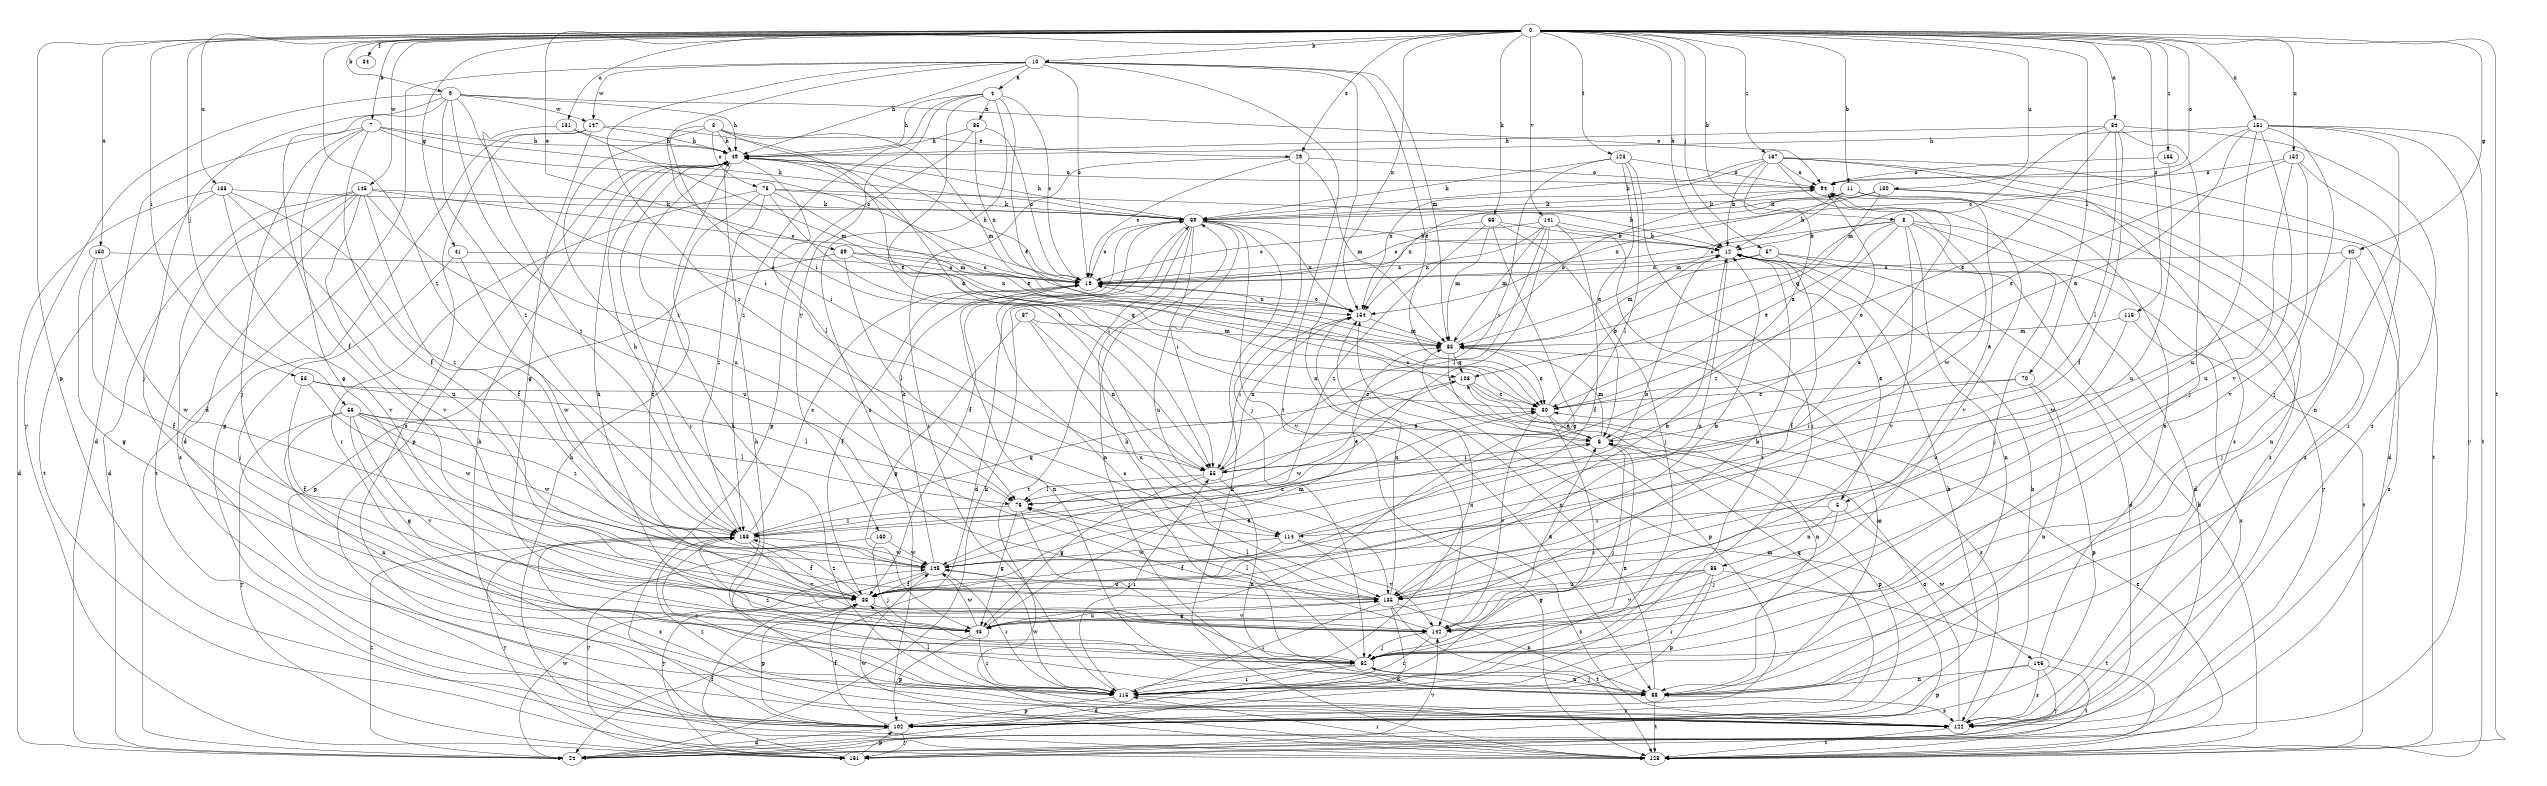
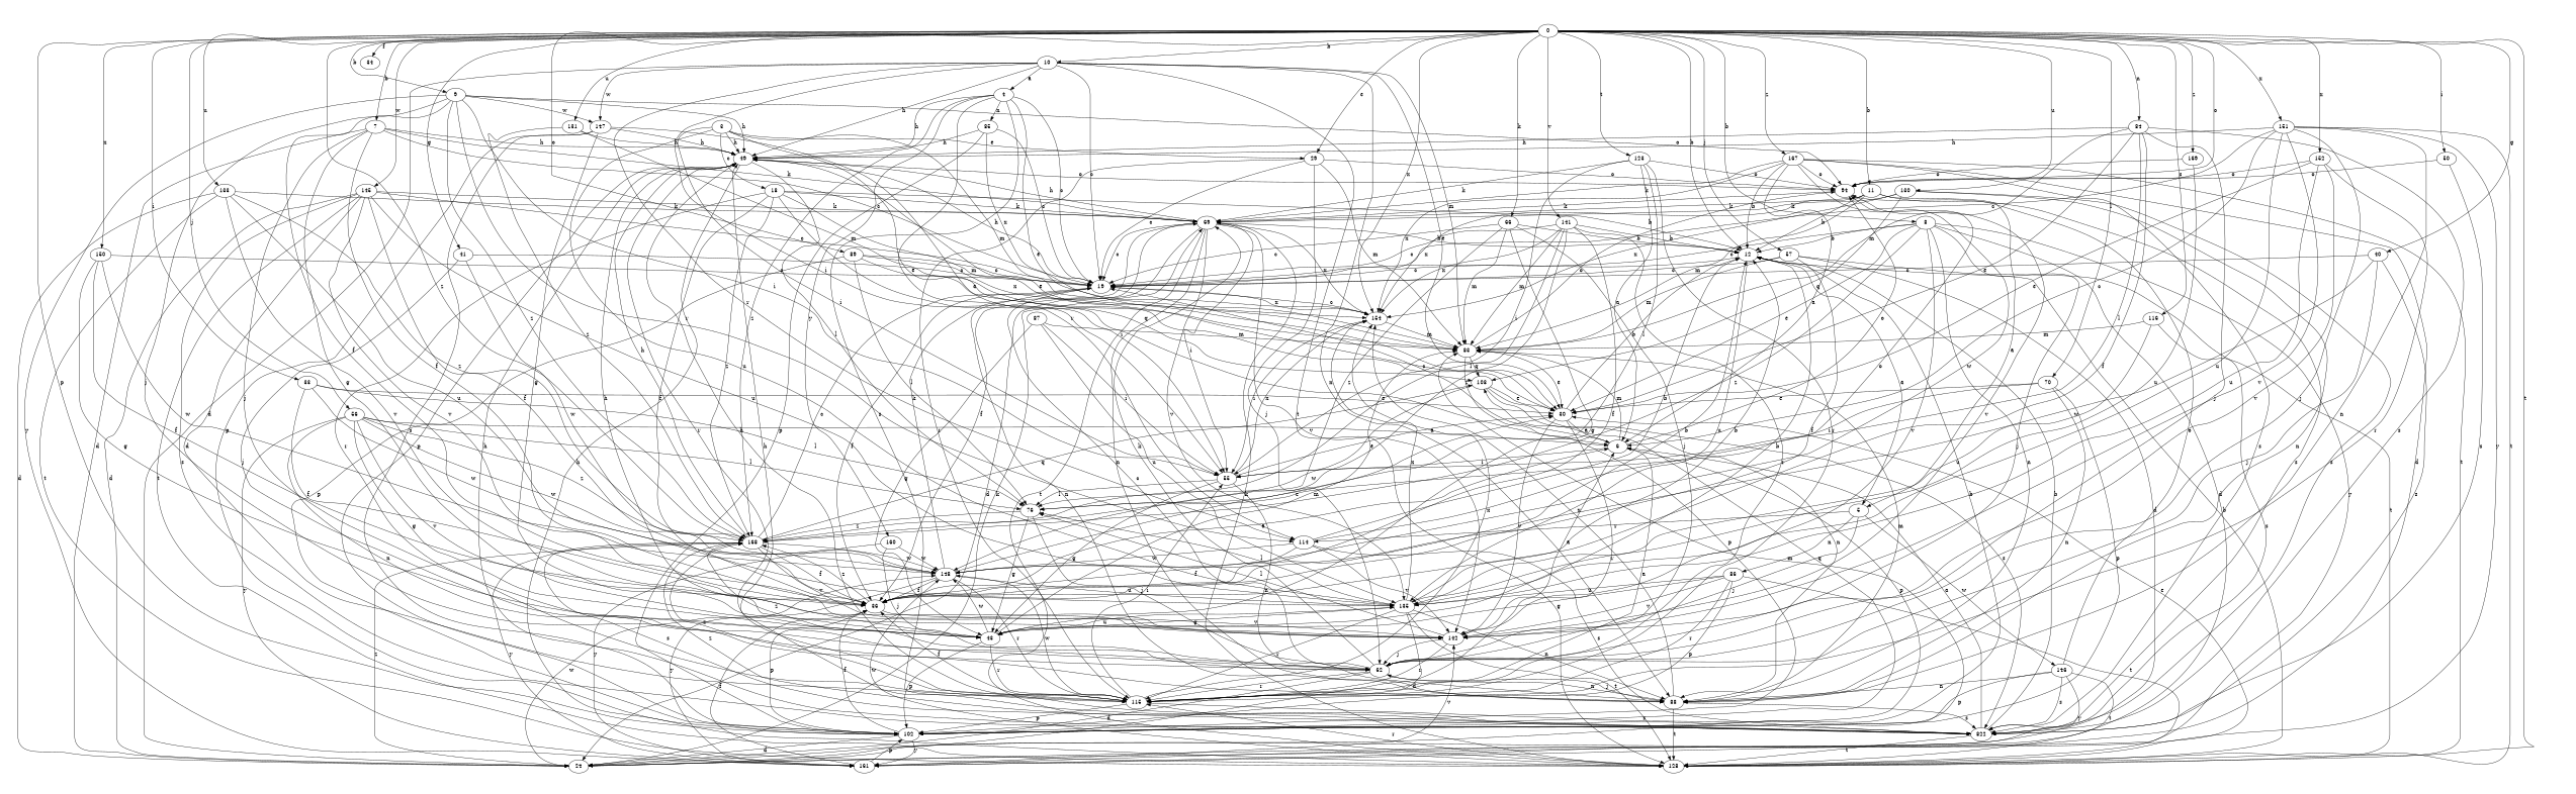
  strict digraph {
    0
    7
    8
    9
    10
    11
    12
    29
    34
    40
    41
-   53
+   50
+   53 [label=33]
    56
    57
    66
    70
    84
    89
    94
    102
    116
    123
    128
    130
    131
    133
    141
    145
    150
    151
    152
    154
-   165
+   165 [label=169]
    167
    168
    49
    19
    62
    24
    36
    43
    69
    30
    88
    142
    161
    55
    114
    147
    83
    4
-   122
+   122 [label=822]
    5
    135
    115
    148
    76
    6
    108
    3
-   18 [label=78]
+   18
    85
    160
    86
    146
    87
    0 -> 7 [label=b]
    0 -> 8 [label=b]
    0 -> 9 [label=b]
    0 -> 10 [label=b]
    0 -> 11 [label=b]
    0 -> 12 [label=b]
    0 -> 29 [label=e]
    0 -> 34 [label=f]
    0 -> 40 [label=g]
    0 -> 41 [label=g]
+   0 -> 50 [label=i]
    0 -> 53 [label=i]
    0 -> 56 [label=j]
    0 -> 57 [label=j]
    0 -> 66 [label=k]
    0 -> 70 [label=l]
    0 -> 84 [label=n]
    0 -> 89 [label=o]
    0 -> 94 [label=o]
    0 -> 102 [label=p]
    0 -> 116 [label=s]
    0 -> 123 [label=t]
    0 -> 128 [label=t]
    0 -> 130 [label=u]
    0 -> 131 [label=u]
    0 -> 133 [label=u]
    0 -> 141 [label=v]
    0 -> 145 [label=w]
    0 -> 150 [label=x]
    0 -> 151 [label=x]
    0 -> 152 [label=x]
    0 -> 154 [label=x]
    0 -> 165 [label=z]
    0 -> 167 [label=z]
    0 -> 168 [label=z]
    7 -> 49 [label=h]
    7 -> 19 [label=c]
    7 -> 62 [label=j]
    7 -> 24 [label=d]
    7 -> 36 [label=f]
    7 -> 43 [label=g]
    7 -> 69 [label=k]
    8 -> 12 [label=b]
    8 -> 168 [label=z]
    8 -> 19 [label=c]
    8 -> 62 [label=j]
    8 -> 24 [label=d]
    8 -> 30 [label=e]
    8 -> 88 [label=n]
    8 -> 142 [label=v]
    8 -> 161 [label=y]
    9 -> 94 [label=o]
    9 -> 168 [label=z]
    9 -> 49 [label=h]
    9 -> 62 [label=j]
    9 -> 36 [label=f]
    9 -> 161 [label=y]
    9 -> 55 [label=i]
    9 -> 114 [label=r]
    9 -> 147 [label=w]
    10 -> 128 [label=t]
    10 -> 49 [label=h]
    10 -> 19 [label=c]
    10 -> 24 [label=d]
    10 -> 30 [label=e]
    10 -> 88 [label=n]
    10 -> 55 [label=i]
    10 -> 114 [label=r]
    10 -> 147 [label=w]
    10 -> 83 [label=m]
    10 -> 4 [label=a]
    11 -> 12 [label=b]
    11 -> 154 [label=x]
    11 -> 69 [label=k]
    11 -> 83 [label=m]
    11 -> 122 [label=s]
    11 -> 5 [label=a]
    12 -> 19 [label=c]
    12 -> 5 [label=a]
    12 -> 135 [label=u]
    29 -> 94 [label=o]
    29 -> 19 [label=c]
    29 -> 62 [label=j]
    29 -> 83 [label=m]
    29 -> 115 [label=r]
    40 -> 19 [label=c]
    40 -> 62 [label=j]
    40 -> 122 [label=s]
    40 -> 148 [label=w]
    41 -> 19 [label=c]
    41 -> 62 [label=j]
    41 -> 148 [label=w]
+   50 -> 94 [label=o]
+   50 -> 122 [label=s]
    53 -> 36 [label=f]
    53 -> 30 [label=e]
    53 -> 148 [label=w]
    53 -> 76 [label=l]
    56 -> 168 [label=z]
    56 -> 43 [label=g]
    56 -> 88 [label=n]
    56 -> 142 [label=v]
    56 -> 161 [label=y]
    56 -> 148 [label=w]
    56 -> 76 [label=l]
    56 -> 6 [label=a]
    57 -> 128 [label=t]
    57 -> 19 [label=c]
    57 -> 24 [label=d]
    57 -> 36 [label=f]
    57 -> 83 [label=m]
    66 -> 12 [label=b]
    66 -> 168 [label=z]
    66 -> 19 [label=c]
    66 -> 62 [label=j]
    66 -> 43 [label=g]
    66 -> 83 [label=m]
    70 -> 102 [label=p]
    70 -> 30 [label=e]
    70 -> 88 [label=n]
    70 -> 55 [label=i]
    84 -> 49 [label=h]
    84 -> 62 [label=j]
    84 -> 36 [label=f]
    84 -> 30 [label=e]
    84 -> 83 [label=m]
    84 -> 122 [label=s]
    84 -> 76 [label=l]
    89 -> 102 [label=p]
    89 -> 154 [label=x]
    89 -> 19 [label=c]
    89 -> 76 [label=l]
    89 -> 108 [label=q]
    94 -> 69 [label=k]
    94 -> 142 [label=v]
    102 -> 12 [label=b]
    102 -> 49 [label=h]
    102 -> 24 [label=d]
    102 -> 36 [label=f]
    102 -> 161 [label=y]
    102 -> 108 [label=q]
    116 -> 83 [label=m]
    116 -> 122 [label=s]
    116 -> 135 [label=u]
    123 -> 94 [label=o]
    123 -> 69 [label=k]
    123 -> 55 [label=i]
    123 -> 115 [label=r]
    123 -> 76 [label=l]
    123 -> 6 [label=a]
    128 -> 12 [label=b]
    128 -> 69 [label=k]
    128 -> 30 [label=e]
    128 -> 115 [label=r]
    128 -> 148 [label=w]
    130 -> 154 [label=x]
    130 -> 69 [label=k]
    130 -> 88 [label=n]
    130 -> 122 [label=s]
    130 -> 108 [label=q]
    131 -> 168 [label=z]
    131 -> 49 [label=h]
    131 -> 83 [label=m]
    133 -> 128 [label=t]
    133 -> 168 [label=z]
    133 -> 24 [label=d]
    133 -> 69 [label=k]
    133 -> 142 [label=v]
    133 -> 135 [label=u]
    141 -> 12 [label=b]
    141 -> 154 [label=x]
    141 -> 168 [label=z]
    141 -> 19 [label=c]
    141 -> 36 [label=f]
    141 -> 83 [label=m]
    141 -> 115 [label=r]
    141 -> 76 [label=l]
    145 -> 128 [label=t]
    145 -> 19 [label=c]
    145 -> 24 [label=d]
    145 -> 36 [label=f]
    145 -> 69 [label=k]
    145 -> 142 [label=v]
    145 -> 122 [label=s]
    145 -> 135 [label=u]
    145 -> 115 [label=d]
    150 -> 19 [label=c]
    150 -> 36 [label=f]
    150 -> 43 [label=g]
    150 -> 148 [label=w]
    151 -> 128 [label=t]
    151 -> 49 [label=h]
    151 -> 19 [label=c]
    151 -> 62 [label=j]
    151 -> 88 [label=n]
    151 -> 142 [label=v]
    151 -> 161 [label=y]
    151 -> 135 [label=u]
-   151 -> 6 [label=a]
+   151 -> 6 [label=c]
    152 -> 94 [label=o]
    152 -> 30 [label=e]
    152 -> 142 [label=v]
    152 -> 135 [label=u]
    152 -> 115 [label=r]
    154 -> 19 [label=c]
    154 -> 55 [label=i]
    154 -> 83 [label=m]
    165 -> 94 [label=o]
    165 -> 135 [label=u]
    167 -> 12 [label=b]
    167 -> 94 [label=o]
    167 -> 128 [label=t]
    167 -> 154 [label=x]
    167 -> 24 [label=d]
    167 -> 69 [label=k]
    167 -> 122 [label=s]
    167 -> 148 [label=w]
    167 -> 6 [label=a]
    168 -> 49 [label=h]
    168 -> 19 [label=c]
    168 -> 36 [label=f]
    168 -> 142 [label=v]
    168 -> 161 [label=y]
    168 -> 122 [label=s]
    168 -> 148 [label=w]
    168 -> 108 [label=q]
    49 -> 94 [label=o]
    49 -> 102 [label=p]
    49 -> 128 [label=h]
    49 -> 30 [label=e]
    49 -> 115 [label=r]
    49 -> 76 [label=l]
    19 -> 154 [label=x]
    19 -> 49 [label=h]
    19 -> 36 [label=f]
    19 -> 88 [label=n]
    62 -> 168 [label=z]
    62 -> 19 [label=c]
    62 -> 24 [label=d]
    62 -> 69 [label=k]
    62 -> 88 [label=n]
    62 -> 115 [label=r]
    24 -> 168 [label=z]
    24 -> 69 [label=k]
    24 -> 83 [label=m]
    24 -> 148 [label=w]
    36 -> 12 [label=b]
    36 -> 102 [label=p]
    36 -> 168 [label=z]
    36 -> 142 [label=v]
    36 -> 6 [label=a]
    43 -> 12 [label=b]
    43 -> 102 [label=p]
    43 -> 49 [label=h]
    43 -> 83 [label=m]
    43 -> 135 [label=u]
    43 -> 115 [label=r]
    43 -> 148 [label=w]
    69 -> 12 [label=b]
    69 -> 128 [label=t]
    69 -> 154 [label=x]
    69 -> 49 [label=h]
    69 -> 19 [label=c]
    69 -> 24 [label=d]
    69 -> 36 [label=f]
    69 -> 88 [label=n]
    69 -> 142 [label=v]
    69 -> 55 [label=i]
-   69 -> 135 [label=u]
+   69 -> 135 [label=v]
    30 -> 12 [label=b]
    30 -> 142 [label=v]
    30 -> 115 [label=r]
    30 -> 6 [label=a]
    88 -> 128 [label=t]
    88 -> 154 [label=x]
    88 -> 62 [label=j]
    88 -> 83 [label=m]
    88 -> 122 [label=s]
    142 -> 62 [label=j]
    142 -> 115 [label=r]
    142 -> 76 [label=l]
    142 -> 6 [label=a]
    161 -> 102 [label=p]
    161 -> 36 [label=f]
    161 -> 142 [label=v]
    55 -> 154 [label=x]
    55 -> 43 [label=g]
    55 -> 30 [label=e]
    55 -> 88 [label=n]
    55 -> 76 [label=l]
    114 -> 12 [label=b]
    114 -> 94 [label=o]
    114 -> 36 [label=f]
    114 -> 142 [label=v]
    114 -> 122 [label=s]
    114 -> 148 [label=w]
    147 -> 102 [label=p]
    147 -> 49 [label=h]
    147 -> 43 [label=g]
    147 -> 122 [label=s]
    147 -> 6 [label=a]
    83 -> 94 [label=o]
    83 -> 102 [label=p]
    83 -> 30 [label=e]
    83 -> 108 [label=q]
    4 -> 168 [label=z]
    4 -> 49 [label=h]
    4 -> 19 [label=c]
    4 -> 30 [label=e]
    4 -> 114 [label=r]
    4 -> 122 [label=s]
    4 -> 85 [label=n]
    4 -> 160 [label=y]
    122 -> 12 [label=b]
    122 -> 128 [label=t]
    122 -> 168 [label=z]
    122 -> 49 [label=h]
    122 -> 6 [label=a]
    5 -> 62 [label=j]
    5 -> 114 [label=r]
    5 -> 86 [label=n]
    5 -> 146 [label=w]
    135 -> 12 [label=b]
    135 -> 128 [label=t]
    135 -> 154 [label=x]
    135 -> 24 [label=d]
    135 -> 43 [label=g]
    135 -> 88 [label=n]
    135 -> 115 [label=r]
    135 -> 76 [label=l]
    115 -> 102 [label=p]
    115 -> 154 [label=x]
    115 -> 168 [label=z]
    115 -> 49 [label=h]
-   115 -> 36 [label=l]
+   115 -> 36 [label=f]
    115 -> 55 [label=i]
    115 -> 122 [label=s]
    115 -> 148 [label=w]
    115 -> 6 [label=a]
    148 -> 36 [label=f]
    148 -> 69 [label=k]
    148 -> 30 [label=e]
    148 -> 161 [label=y]
    148 -> 135 [label=u]
    148 -> 115 [label=r]
    76 -> 168 [label=z]
    76 -> 62 [label=j]
    76 -> 43 [label=g]
    6 -> 94 [label=o]
    6 -> 102 [label=p]
    6 -> 19 [label=c]
-   6 -> 62 [label=j]
    6 -> 55 [label=i]
    6 -> 83 [label=m]
    108 -> 30 [label=e]
    108 -> 88 [label=n]
    108 -> 122 [label=s]
    108 -> 148 [label=w]
    3 -> 29 [label=e]
    3 -> 49 [label=h]
    3 -> 30 [label=e]
    3 -> 55 [label=i]
    3 -> 83 [label=m]
    3 -> 135 [label=u]
    3 -> 18 [label=c]
    18 -> 12 [label=b]
    18 -> 168 [label=z]
    18 -> 36 [label=f]
    18 -> 69 [label=k]
    18 -> 55 [label=i]
    18 -> 83 [label=m]
    18 -> 115 [label=r]
    85 -> 102 [label=p]
    85 -> 154 [label=x]
    85 -> 49 [label=h]
    85 -> 19 [label=c]
    160 -> 62 [label=j]
    160 -> 161 [label=y]
    160 -> 148 [label=w]
    86 -> 102 [label=p]
    86 -> 128 [label=t]
    86 -> 43 [label=g]
    86 -> 142 [label=v]
    86 -> 135 [label=u]
    86 -> 115 [label=r]
    146 -> 94 [label=o]
    146 -> 102 [label=p]
    146 -> 128 [label=t]
    146 -> 88 [label=n]
    146 -> 161 [label=y]
    146 -> 122 [label=s]
    87 -> 43 [label=g]
-   87 -> 55 [label=n]
+   87 -> 55 [label=i]
    87 -> 83 [label=m]
    87 -> 135 [label=u]
  }
